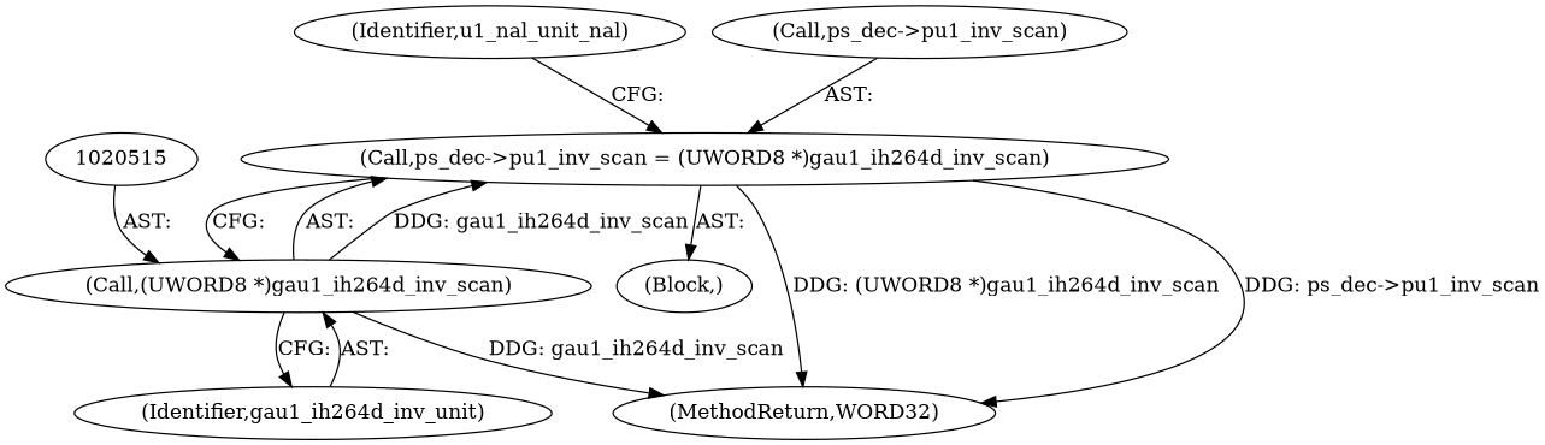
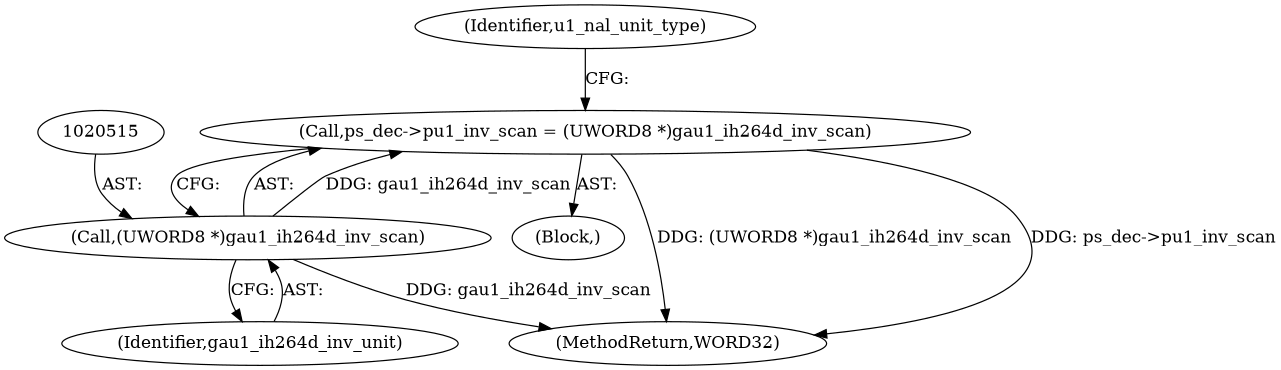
  digraph {
    n1 [label="(Call,ps_dec->pu1_inv_scan = (UWORD8 *)gau1_ih264d_inv_scan)"]
    n2 [label="(Call,(UWORD8 *)gau1_ih264d_inv_scan)"]
    n3 [label="(Block,)"]
    n4 [label="(MethodReturn,WORD32)"]
    n5 [label="(Identifier,gau1_ih264d_inv_unit)"]
-   n6 [label="(Identifier,u1_nal_unit_nal)"]
-   n7 [label="(Call,ps_dec->pu1_inv_scan)"]
+   n6 [label="(Identifier,u1_nal_unit_type)"]
    n8 [label=1020515]
    n1 -> n2 [label="CFG: "]
    n1 -> n3 [label="AST: "]
    n1 -> n4 [label="DDG: (UWORD8 *)gau1_ih264d_inv_scan"]
    n1 -> n4 [label="DDG: ps_dec->pu1_inv_scan"]
    n2 -> n1 [label="AST: "]
    n2 -> n1 [label="DDG: gau1_ih264d_inv_scan"]
    n2 -> n4 [label="DDG: gau1_ih264d_inv_scan"]
    n2 -> n5 [label="CFG: "]
    n5 -> n2 [label="AST: "]
    n6 -> n1 [label="CFG: "]
-   n7 -> n1 [label="AST: "]
    n8 -> n2 [label="AST: "]
  }
